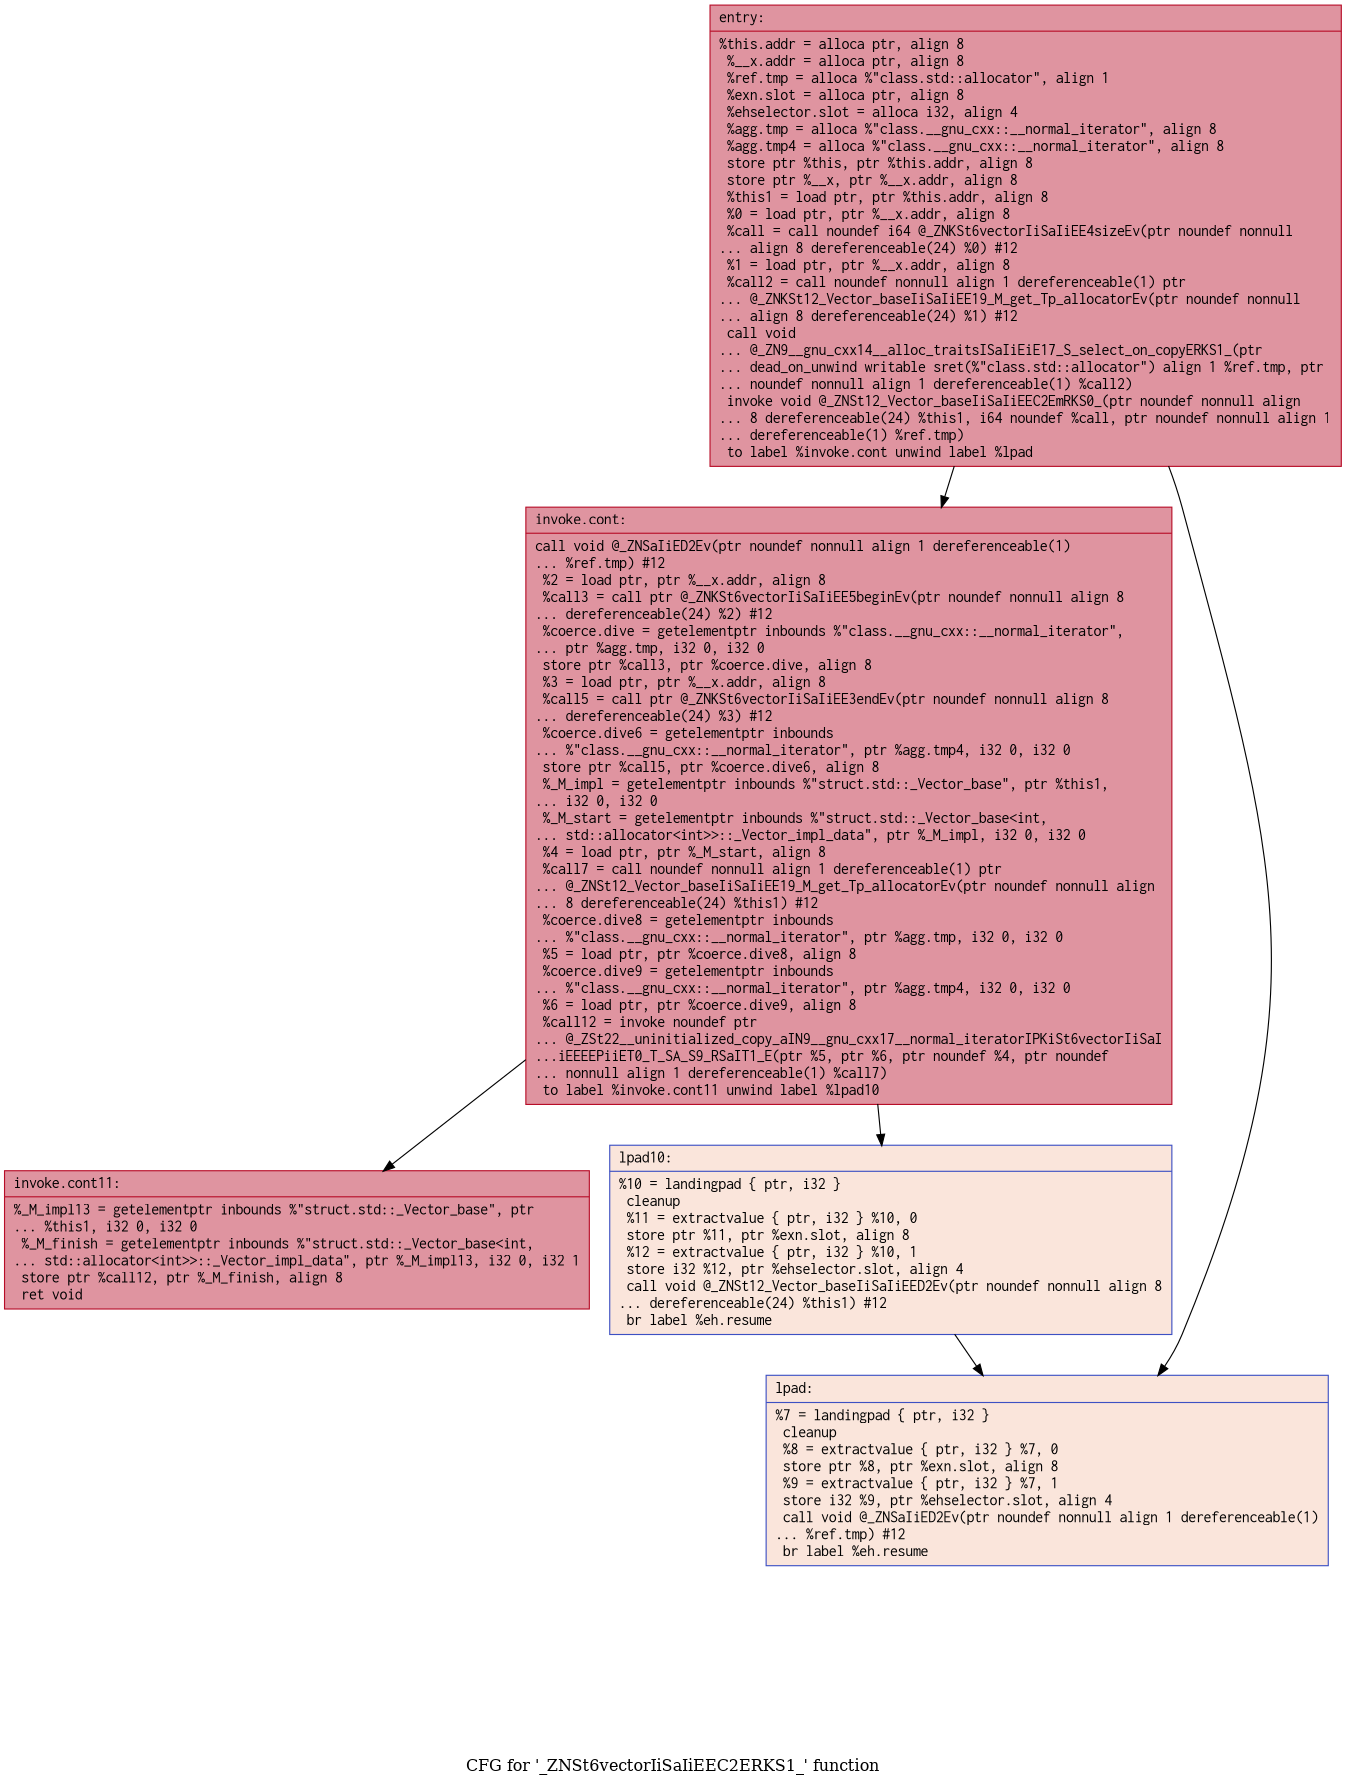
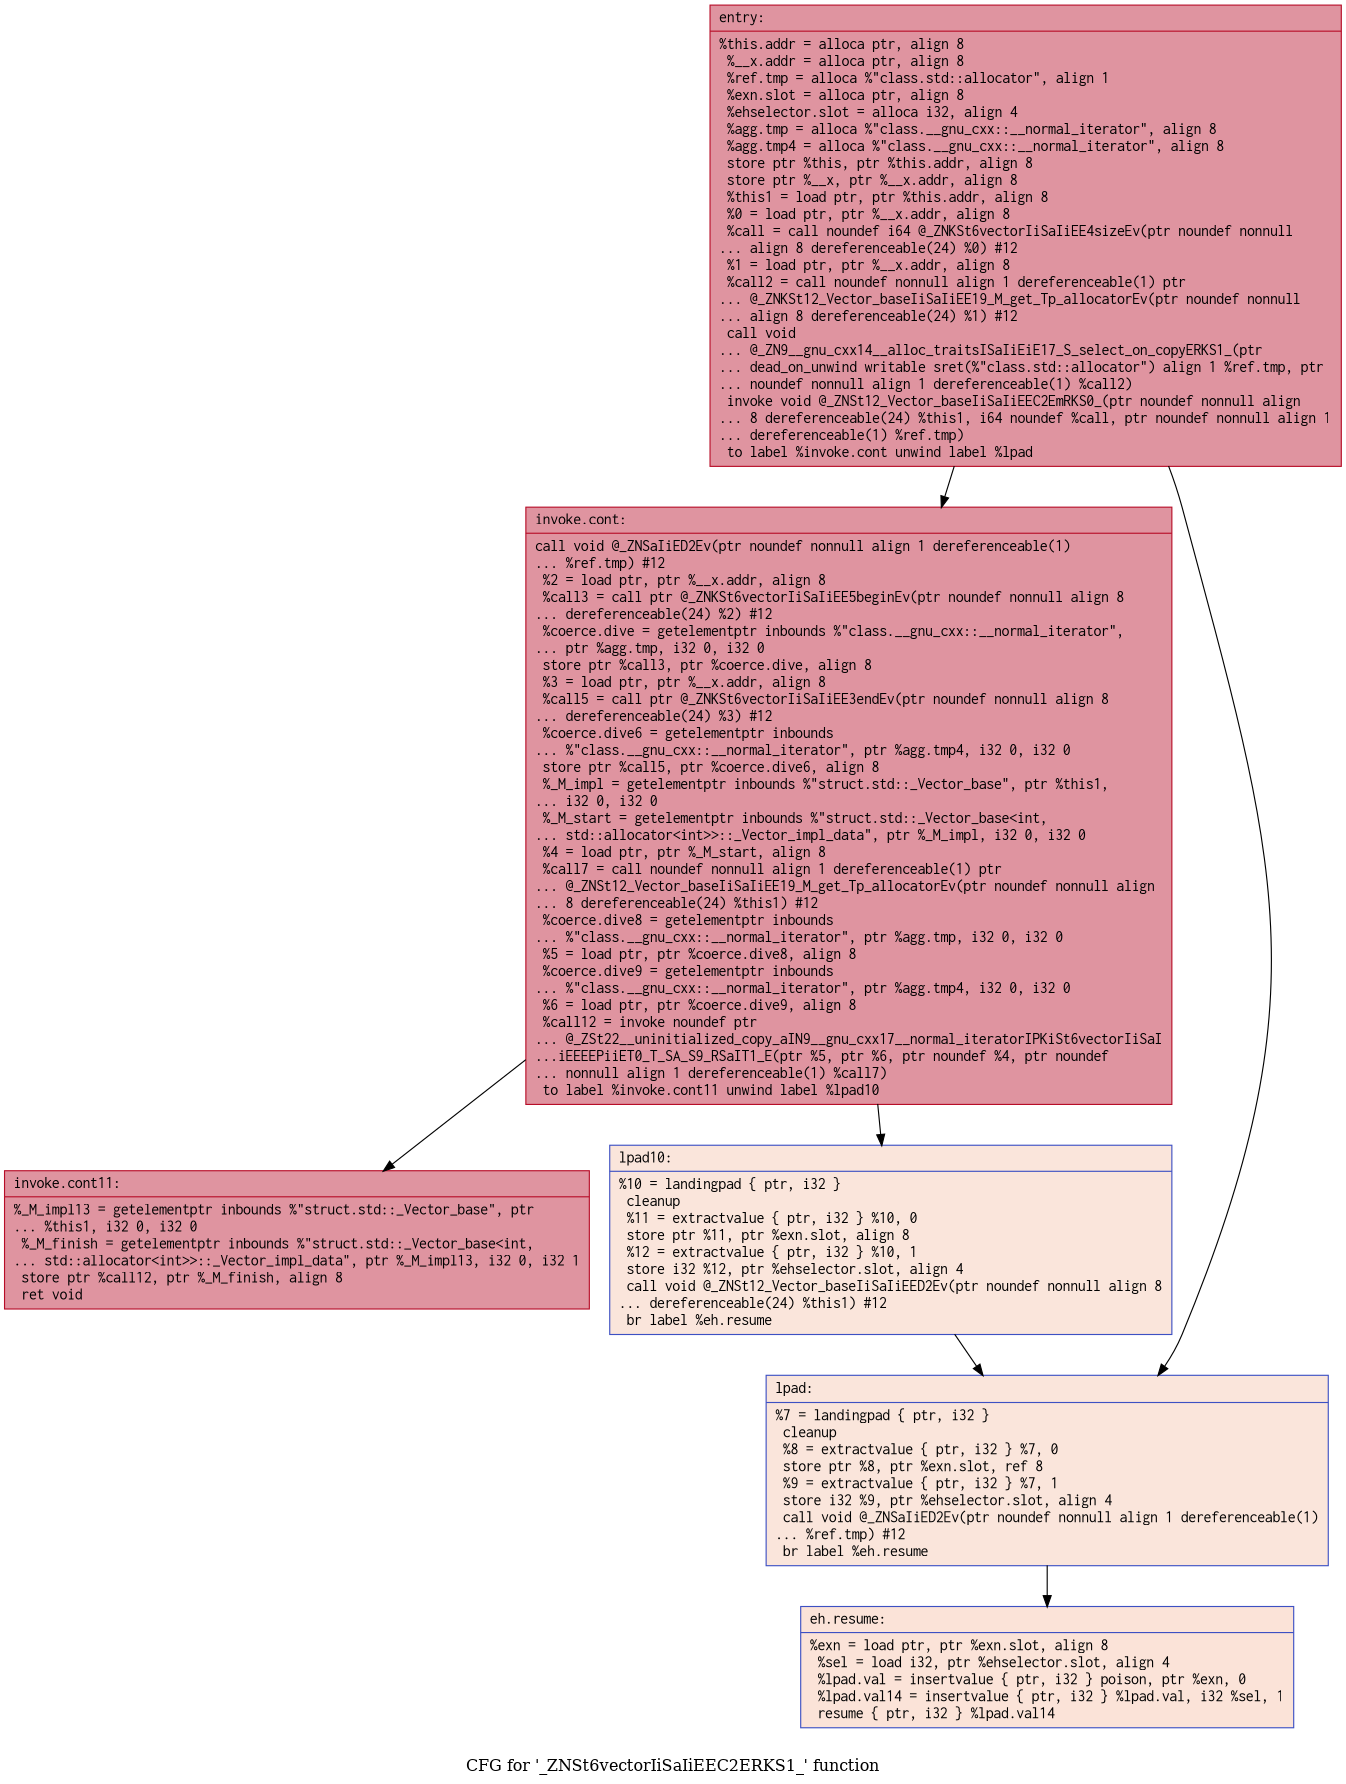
  digraph {
    label="CFG for '_ZNSt6vectorIiSaIiEEC2ERKS1_' function"
    node [color="#b70d28ff" fillcolor="#b70d2870" fontname=Courier shape=record style=filled]
    n1 [label="{entry:\l|  %this.addr = alloca ptr, align 8\l  %__x.addr = alloca ptr, align 8\l  %ref.tmp = alloca %\"class.std::allocator\", align 1\l  %exn.slot = alloca ptr, align 8\l  %ehselector.slot = alloca i32, align 4\l  %agg.tmp = alloca %\"class.__gnu_cxx::__normal_iterator\", align 8\l  %agg.tmp4 = alloca %\"class.__gnu_cxx::__normal_iterator\", align 8\l  store ptr %this, ptr %this.addr, align 8\l  store ptr %__x, ptr %__x.addr, align 8\l  %this1 = load ptr, ptr %this.addr, align 8\l  %0 = load ptr, ptr %__x.addr, align 8\l  %call = call noundef i64 @_ZNKSt6vectorIiSaIiEE4sizeEv(ptr noundef nonnull\l... align 8 dereferenceable(24) %0) #12\l  %1 = load ptr, ptr %__x.addr, align 8\l  %call2 = call noundef nonnull align 1 dereferenceable(1) ptr\l... @_ZNKSt12_Vector_baseIiSaIiEE19_M_get_Tp_allocatorEv(ptr noundef nonnull\l... align 8 dereferenceable(24) %1) #12\l  call void\l... @_ZN9__gnu_cxx14__alloc_traitsISaIiEiE17_S_select_on_copyERKS1_(ptr\l... dead_on_unwind writable sret(%\"class.std::allocator\") align 1 %ref.tmp, ptr\l... noundef nonnull align 1 dereferenceable(1) %call2)\l  invoke void @_ZNSt12_Vector_baseIiSaIiEEC2EmRKS0_(ptr noundef nonnull align\l... 8 dereferenceable(24) %this1, i64 noundef %call, ptr noundef nonnull align 1\l... dereferenceable(1) %ref.tmp)\l          to label %invoke.cont unwind label %lpad\l}"]
    n2 [label="{invoke.cont:\l|  call void @_ZNSaIiED2Ev(ptr noundef nonnull align 1 dereferenceable(1)\l... %ref.tmp) #12\l  %2 = load ptr, ptr %__x.addr, align 8\l  %call3 = call ptr @_ZNKSt6vectorIiSaIiEE5beginEv(ptr noundef nonnull align 8\l... dereferenceable(24) %2) #12\l  %coerce.dive = getelementptr inbounds %\"class.__gnu_cxx::__normal_iterator\",\l... ptr %agg.tmp, i32 0, i32 0\l  store ptr %call3, ptr %coerce.dive, align 8\l  %3 = load ptr, ptr %__x.addr, align 8\l  %call5 = call ptr @_ZNKSt6vectorIiSaIiEE3endEv(ptr noundef nonnull align 8\l... dereferenceable(24) %3) #12\l  %coerce.dive6 = getelementptr inbounds\l... %\"class.__gnu_cxx::__normal_iterator\", ptr %agg.tmp4, i32 0, i32 0\l  store ptr %call5, ptr %coerce.dive6, align 8\l  %_M_impl = getelementptr inbounds %\"struct.std::_Vector_base\", ptr %this1,\l... i32 0, i32 0\l  %_M_start = getelementptr inbounds %\"struct.std::_Vector_base\<int,\l... std::allocator\<int\>\>::_Vector_impl_data\", ptr %_M_impl, i32 0, i32 0\l  %4 = load ptr, ptr %_M_start, align 8\l  %call7 = call noundef nonnull align 1 dereferenceable(1) ptr\l... @_ZNSt12_Vector_baseIiSaIiEE19_M_get_Tp_allocatorEv(ptr noundef nonnull align\l... 8 dereferenceable(24) %this1) #12\l  %coerce.dive8 = getelementptr inbounds\l... %\"class.__gnu_cxx::__normal_iterator\", ptr %agg.tmp, i32 0, i32 0\l  %5 = load ptr, ptr %coerce.dive8, align 8\l  %coerce.dive9 = getelementptr inbounds\l... %\"class.__gnu_cxx::__normal_iterator\", ptr %agg.tmp4, i32 0, i32 0\l  %6 = load ptr, ptr %coerce.dive9, align 8\l  %call12 = invoke noundef ptr\l... @_ZSt22__uninitialized_copy_aIN9__gnu_cxx17__normal_iteratorIPKiSt6vectorIiSaI\l...iEEEEPiiET0_T_SA_S9_RSaIT1_E(ptr %5, ptr %6, ptr noundef %4, ptr noundef\l... nonnull align 1 dereferenceable(1) %call7)\l          to label %invoke.cont11 unwind label %lpad10\l}"]
-   n3 [color="#3d50c3ff" fillcolor="#f4c5ad70" label="{lpad:\l|  %7 = landingpad \{ ptr, i32 \}\l          cleanup\l  %8 = extractvalue \{ ptr, i32 \} %7, 0\l  store ptr %8, ptr %exn.slot, align 8\l  %9 = extractvalue \{ ptr, i32 \} %7, 1\l  store i32 %9, ptr %ehselector.slot, align 4\l  call void @_ZNSaIiED2Ev(ptr noundef nonnull align 1 dereferenceable(1)\l... %ref.tmp) #12\l  br label %eh.resume\l}"]
+   n3 [color="#3d50c3ff" fillcolor="#f4c5ad70" label="{lpad:\l|  %7 = landingpad \{ ptr, i32 \}\l          cleanup\l  %8 = extractvalue \{ ptr, i32 \} %7, 0\l  store ptr %8, ptr %exn.slot, ref 8\l  %9 = extractvalue \{ ptr, i32 \} %7, 1\l  store i32 %9, ptr %ehselector.slot, align 4\l  call void @_ZNSaIiED2Ev(ptr noundef nonnull align 1 dereferenceable(1)\l... %ref.tmp) #12\l  br label %eh.resume\l}"]
    n4 [label="{invoke.cont11:\l|  %_M_impl13 = getelementptr inbounds %\"struct.std::_Vector_base\", ptr\l... %this1, i32 0, i32 0\l  %_M_finish = getelementptr inbounds %\"struct.std::_Vector_base\<int,\l... std::allocator\<int\>\>::_Vector_impl_data\", ptr %_M_impl13, i32 0, i32 1\l  store ptr %call12, ptr %_M_finish, align 8\l  ret void\l}"]
    n5 [color="#3d50c3ff" fillcolor="#f4c5ad70" label="{lpad10:\l|  %10 = landingpad \{ ptr, i32 \}\l          cleanup\l  %11 = extractvalue \{ ptr, i32 \} %10, 0\l  store ptr %11, ptr %exn.slot, align 8\l  %12 = extractvalue \{ ptr, i32 \} %10, 1\l  store i32 %12, ptr %ehselector.slot, align 4\l  call void @_ZNSt12_Vector_baseIiSaIiEED2Ev(ptr noundef nonnull align 8\l... dereferenceable(24) %this1) #12\l  br label %eh.resume\l}"]
+   n6 [color="#3d50c3ff" fillcolor="#f6bfa670" label="{eh.resume:\l|  %exn = load ptr, ptr %exn.slot, align 8\l  %sel = load i32, ptr %ehselector.slot, align 4\l  %lpad.val = insertvalue \{ ptr, i32 \} poison, ptr %exn, 0\l  %lpad.val14 = insertvalue \{ ptr, i32 \} %lpad.val, i32 %sel, 1\l  resume \{ ptr, i32 \} %lpad.val14\l}"]
    n1 -> n2
    n1 -> n3
    n2 -> n4
    n2 -> n5
+   n3 -> n6
    n5 -> n3
  }
